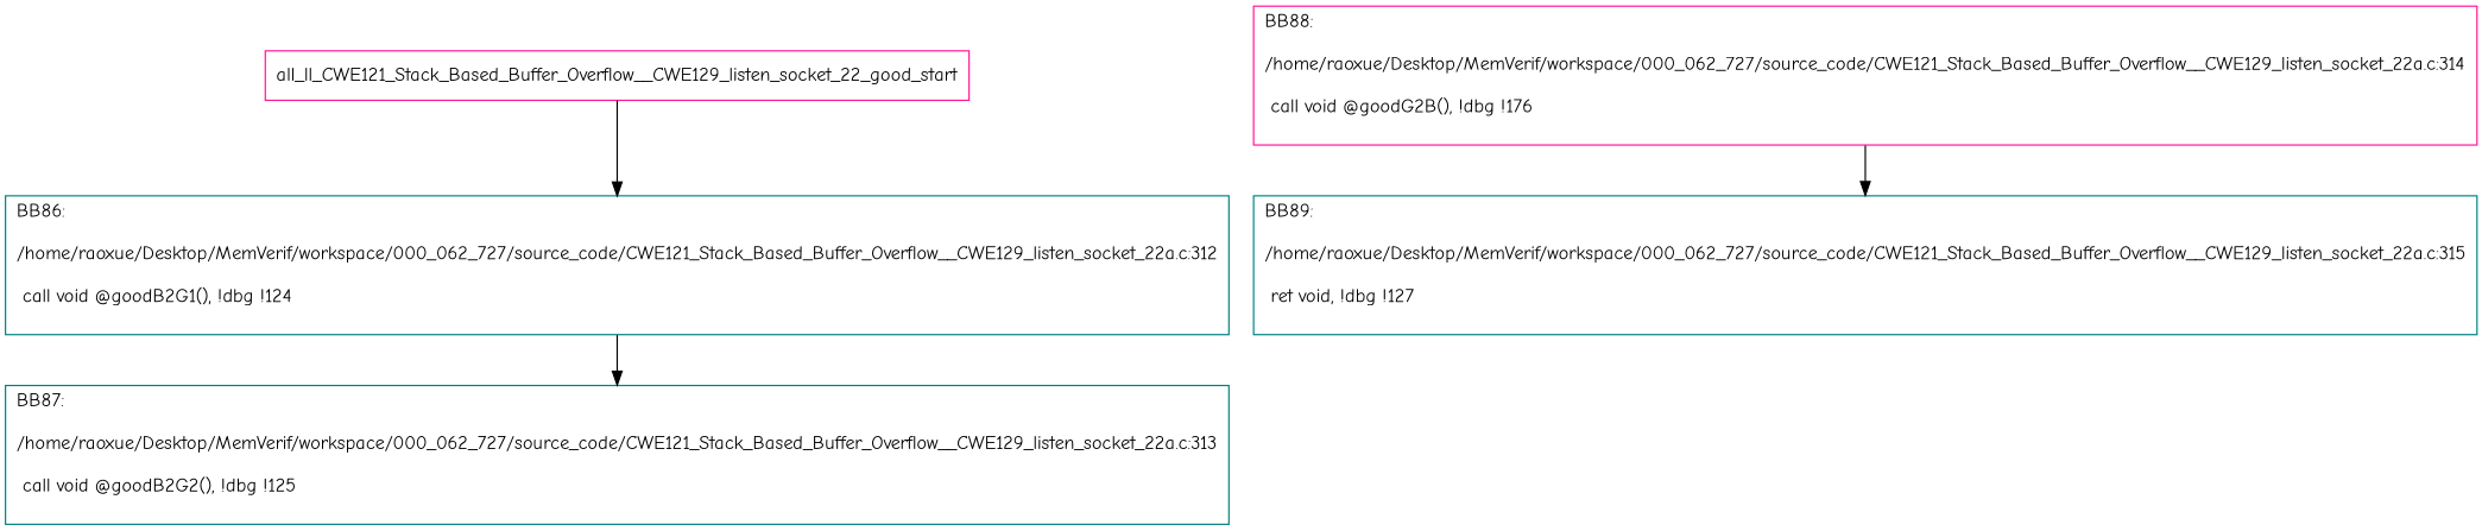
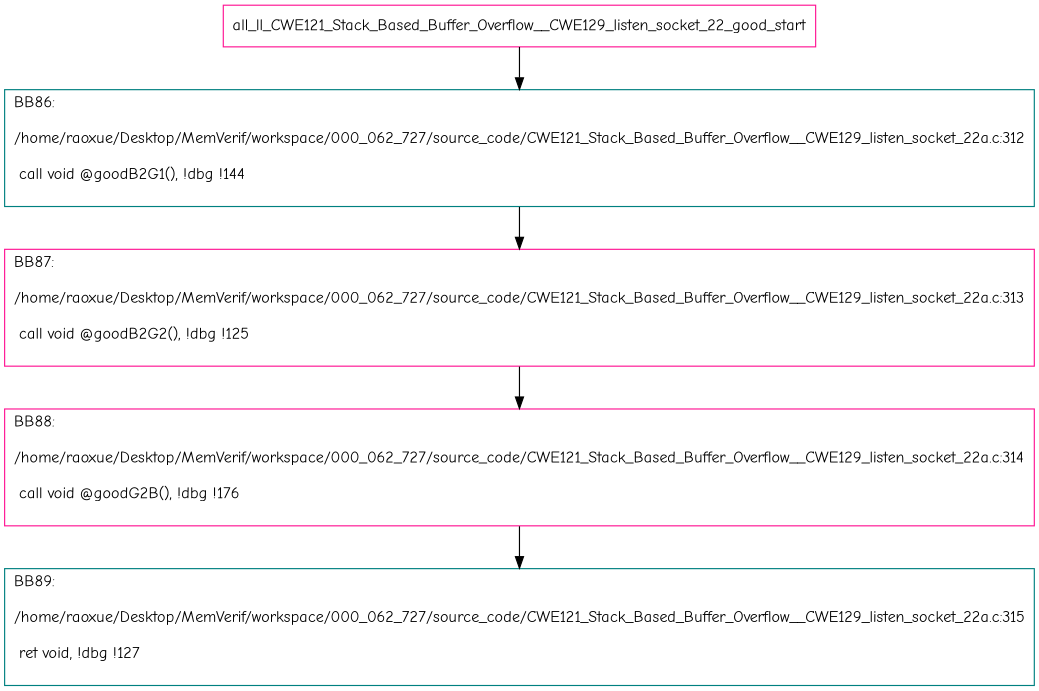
  digraph {
    fontname="Comic Neue"
    node [color=deeppink fontname="Comic Neue" shape=record]
    edge [fontname="Comic Neue"]
    n1 [label="{all_ll_CWE121_Stack_Based_Buffer_Overflow__CWE129_listen_socket_22_good_start}"]
-   n2 [color=teal label="{BB86:\l\l/home/raoxue/Desktop/MemVerif/workspace/000_062_727/source_code/CWE121_Stack_Based_Buffer_Overflow__CWE129_listen_socket_22a.c:312\l\n  call void @goodB2G1(), !dbg !124\l\n}"]
-   n3 [color=teal label="{BB87:\l\l/home/raoxue/Desktop/MemVerif/workspace/000_062_727/source_code/CWE121_Stack_Based_Buffer_Overflow__CWE129_listen_socket_22a.c:313\l\n  call void @goodB2G2(), !dbg !125\l\n}"]
+   n2 [color=teal label="{BB86:\l\l/home/raoxue/Desktop/MemVerif/workspace/000_062_727/source_code/CWE121_Stack_Based_Buffer_Overflow__CWE129_listen_socket_22a.c:312\l\n  call void @goodB2G1(), !dbg !144\l\n}"]
+   n3 [label="{BB87:\l\l/home/raoxue/Desktop/MemVerif/workspace/000_062_727/source_code/CWE121_Stack_Based_Buffer_Overflow__CWE129_listen_socket_22a.c:313\l\n  call void @goodB2G2(), !dbg !125\l\n}"]
    n4 [label="{BB88:\l\l/home/raoxue/Desktop/MemVerif/workspace/000_062_727/source_code/CWE121_Stack_Based_Buffer_Overflow__CWE129_listen_socket_22a.c:314\l\n  call void @goodG2B(), !dbg !176\l\n}"]
    n5 [color=teal label="{BB89:\l\l/home/raoxue/Desktop/MemVerif/workspace/000_062_727/source_code/CWE121_Stack_Based_Buffer_Overflow__CWE129_listen_socket_22a.c:315\l\n  ret void, !dbg !127\l\n}"]
    n1 -> n2
    n2 -> n3
+   n3 -> n4
    n4 -> n5
  }
